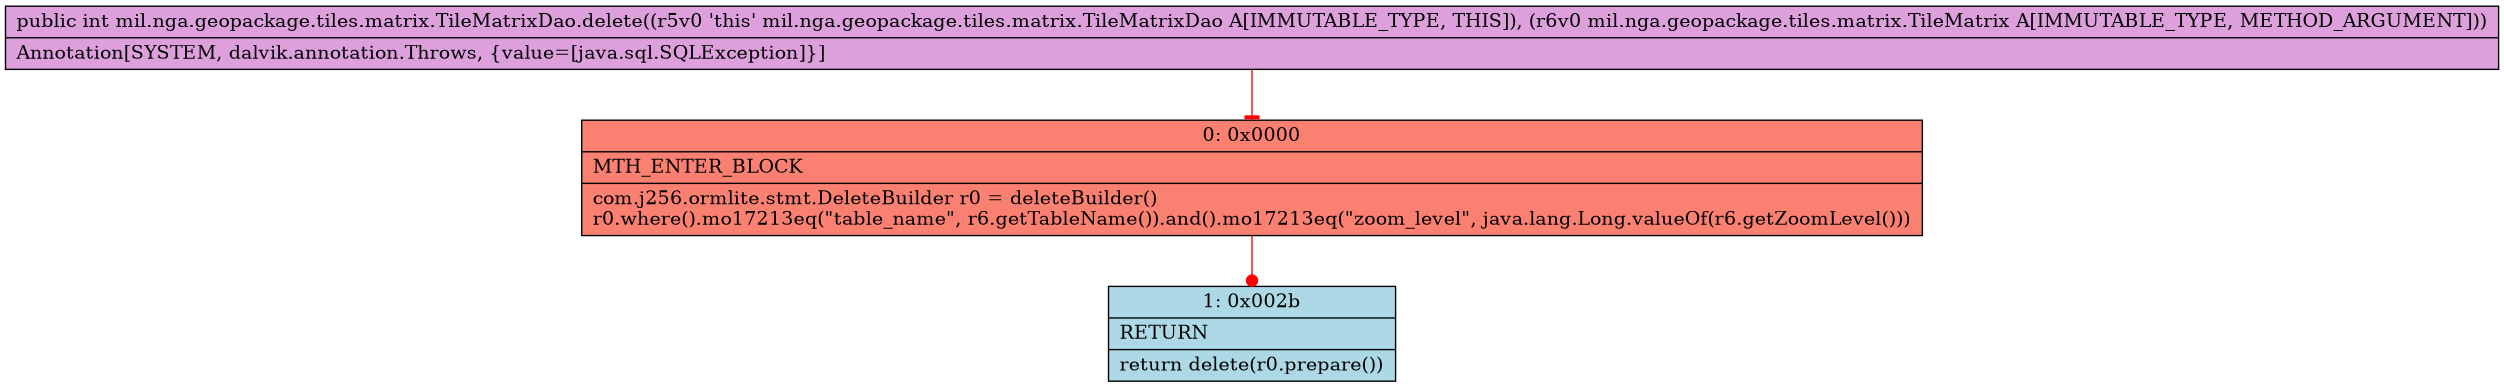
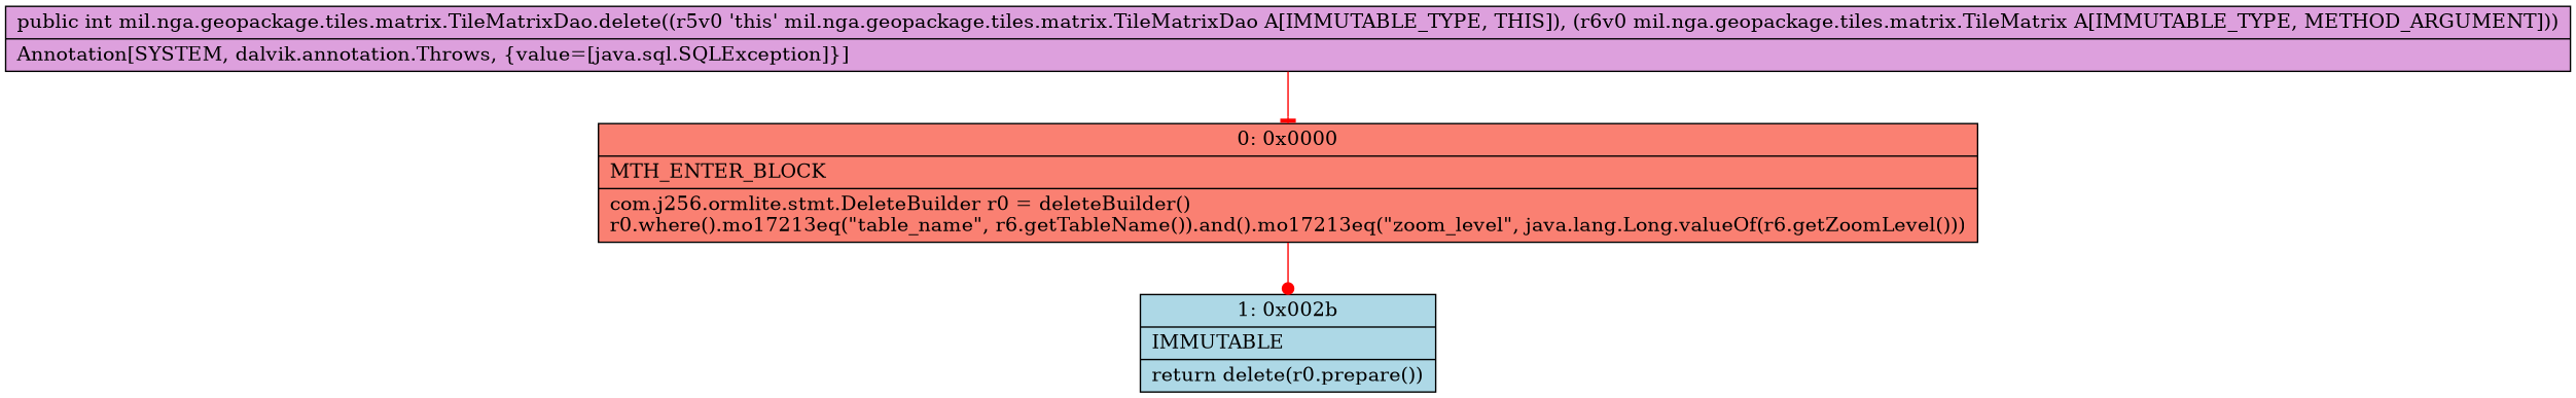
  digraph {
    node [shape=record style=filled]
    edge [color=red]
    n1 [label="{0\:\ 0x0000|MTH_ENTER_BLOCK\l|com.j256.ormlite.stmt.DeleteBuilder r0 = deleteBuilder()\lr0.where().mo17213eq(\"table_name\", r6.getTableName()).and().mo17213eq(\"zoom_level\", java.lang.Long.valueOf(r6.getZoomLevel()))\l}" fillcolor=salmon]
-   n2 [label="{1\:\ 0x002b|RETURN\l|return delete(r0.prepare())\l}" fillcolor=lightblue]
+   n2 [label="{1\:\ 0x002b|IMMUTABLE\l|return delete(r0.prepare())\l}" fillcolor=lightblue]
    n3 [label="{public int mil.nga.geopackage.tiles.matrix.TileMatrixDao.delete((r5v0 'this' mil.nga.geopackage.tiles.matrix.TileMatrixDao A[IMMUTABLE_TYPE, THIS]), (r6v0 mil.nga.geopackage.tiles.matrix.TileMatrix A[IMMUTABLE_TYPE, METHOD_ARGUMENT]))  | Annotation[SYSTEM, dalvik.annotation.Throws, \{value=[java.sql.SQLException]\}]\l}" fillcolor=plum]
    n1 -> n2 [arrowhead=dot]
    n3 -> n1 [arrowhead=tee]
  }
